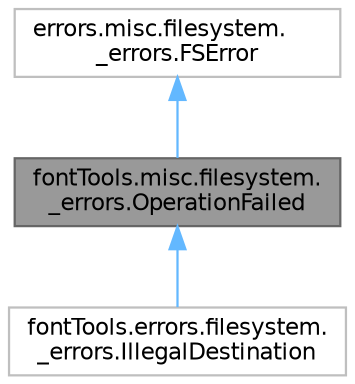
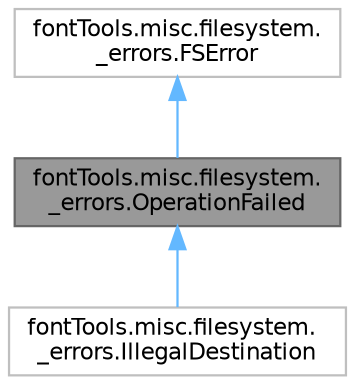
  digraph {
    node [color=grey75 fillcolor=white fontname=Helvetica fontsize=10 shape=box style=filled]
    edge [color=steelblue1 dir=back fontname=Helvetica fontsize=10 labelfontname=Helvetica labelfontsize=10 style=solid]
    n1 [color=gray40 fillcolor=grey60 fontcolor=black height=0.2 label="fontTools.misc.filesystem.\l_errors.OperationFailed" width=0.4]
-   n2 [height=0.2 label="fontTools.errors.filesystem.\l_errors.IllegalDestination" width=0.4]
-   n3 [height=0.2 label="errors.misc.filesystem.\l_errors.FSError" width=0.4]
+   n2 [height=0.2 label="fontTools.misc.filesystem.\l_errors.IllegalDestination" width=0.4]
+   n3 [height=0.2 label="fontTools.misc.filesystem.\l_errors.FSError" width=0.4]
    n1 -> n2
    n3 -> n1
  }
